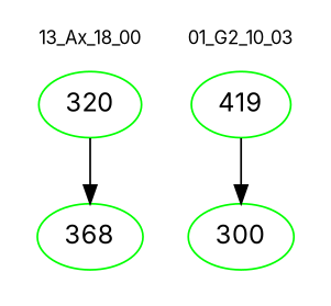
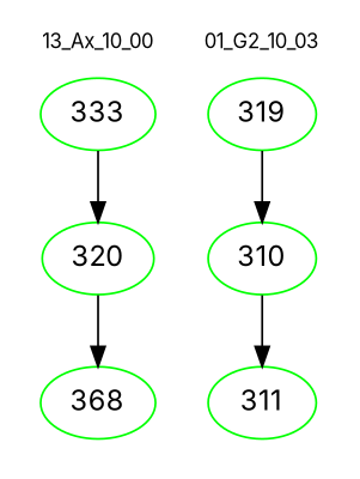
  digraph {
    fontname=Inter
    node [color=green fontname=Inter]
    edge [color=black fontname=Inter]
+   n1 [label=333]
    n2 [label=320]
    n3 [label=368]
-   n4 [label=419]
-   n5 [label=300]
+   n4 [label=319]
+   n5 [label=310]
+   n6 [label=311]
    subgraph cluster_1 {
      color=white
      fontsize=10
-     label="13_Ax_18_00"
+     label="13_Ax_10_00"
+     n1
      n2
      n3
    }
    subgraph cluster_2 {
      color=white
      fontsize=10
      label="01_G2_10_03"
      n4
      n5
+     n6
    }
+   n1 -> n2
    n2 -> n3
    n4 -> n5
+   n5 -> n6
  }
